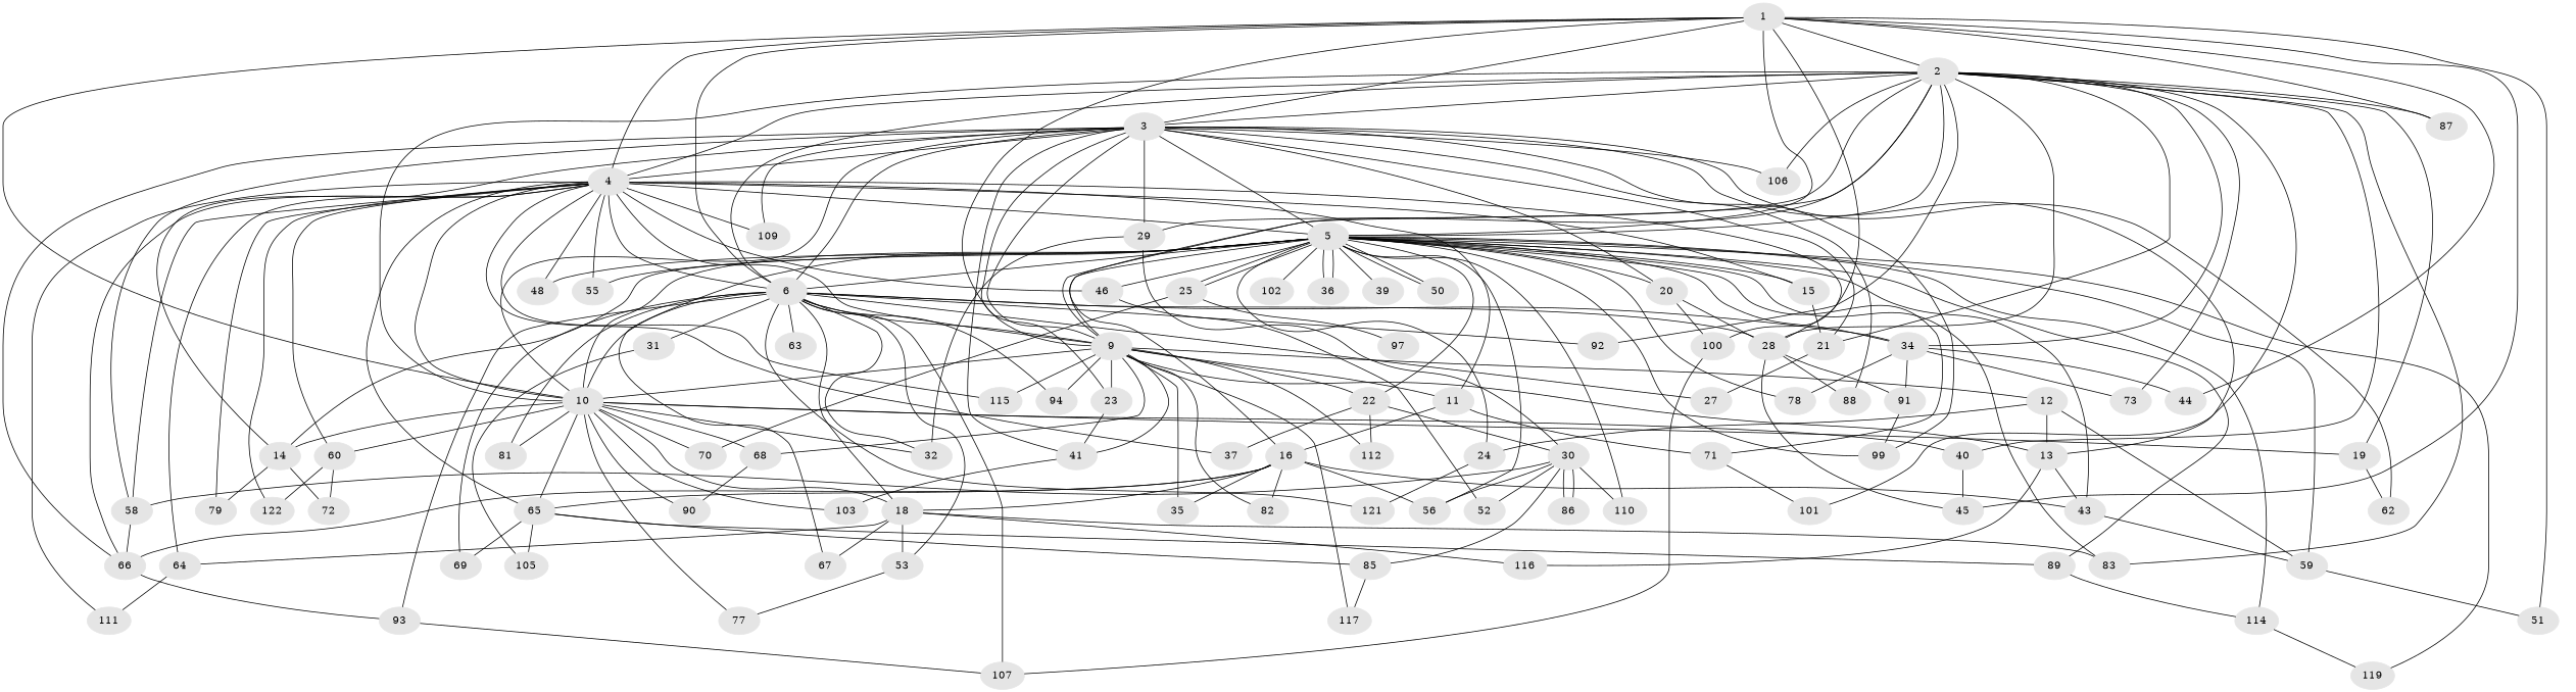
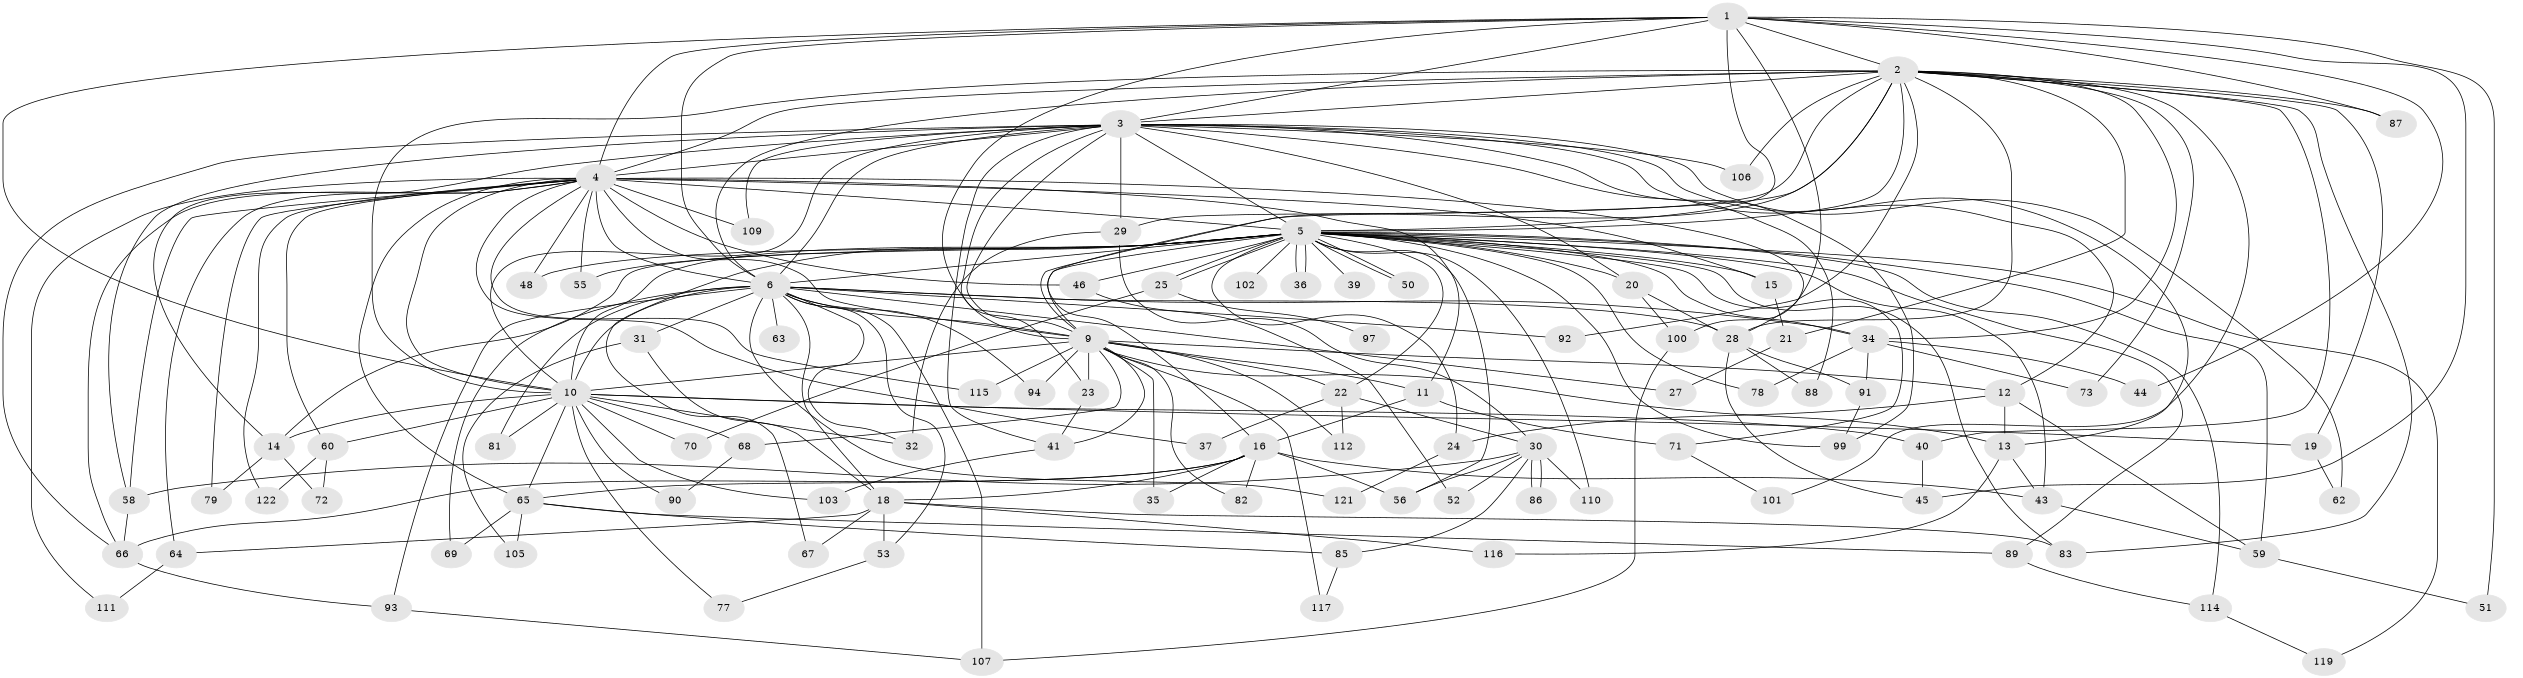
  graph {
    node [color=gray90 style=filled]
    1 [super="+108"]
    2 [super="+57"]
    3 [super="+98"]
    4 [super="+26"]
    5 [super="+8"]
    6 [super="+7"]
    9 [super="+42"]
    10 [super="+33"]
    44
    45
    51
    87
    100
    16 [super="+47"]
    19
    21
    28 [super="+54"]
    29
    34 [super="+38"]
    40
    73
    83
    92
    101
    106
    12 [super="+123"]
    13
    14 [super="+17"]
    20 [super="+76"]
    23
    41 [super="+59"]
    58 [super="+74"]
    62
    66 [super="+113"]
    88
    99
    109
    11
    15 [super="+118"]
    37
    46
    48
    55
    60
    64
    65 [super="+75"]
    79
    111
    115
    122
    102
    22
    24
    25
    36
    39
    43 [super="+61"]
    n58 [label=59 super="+96"]
    50
    56 [super="+95"]
    67
    71
    78
    89
    110
    114
    119
    18 [super="+104"]
    27
    31
    32 [super="+124"]
    53
    63
    69
    81
    93
    94
    107 [super="+125"]
    121
    35
    68
    82
    112
    117
    70
    77
    90
    103
    91 [super="+120"]
    30 [super="+80"]
    116
    72
    52
    85
    105
    97
    86
    1 -- 2
    1 -- 3
    1 -- 4
    1 -- 5 [weight=2]
    1 -- 6 [weight=2]
    1 -- 9
    1 -- 10
    1 -- 44
    1 -- 45
    1 -- 51
    1 -- 87
    1 -- 100
    2 -- 3
    2 -- 4
    2 -- 5 [weight=2]
    2 -- 6 [weight=2]
    2 -- 9 [weight=2]
    2 -- 10 [weight=2]
    2 -- 87
    2 -- 16
    2 -- 19
    2 -- 21
    2 -- 28
    2 -- 29
    2 -- 34
    2 -- 40
    2 -- 73
    2 -- 83
    2 -- 92
    2 -- 101
    2 -- 106
    3 -- 4
    3 -- 5 [weight=2]
    3 -- 6 [weight=3]
    3 -- 9
    3 -- 10
    3 -- 29
    3 -- 106
-   3 -- 21
+   3 -- 12
    3 -- 13
    3 -- 14
    3 -- 20
    3 -- 23
    3 -- 41
    3 -- 58
    3 -- 62
    3 -- 66
    3 -- 88
    3 -- 99
    3 -- 109
    4 -- 5 [weight=3]
    4 -- 6 [weight=2]
    4 -- 9
    4 -- 10
    4 -- 28
    4 -- 58
    4 -- 66
    4 -- 109
    4 -- 11
    4 -- 15 [weight=2]
    4 -- 37
    4 -- 46
    4 -- 48
    4 -- 55
    4 -- 60
    4 -- 64
    4 -- 65
    4 -- 79
    4 -- 111
    4 -- 115
    4 -- 122
    5 -- 6 [weight=4]
    5 -- 9 [weight=2]
    5 -- 10 [weight=3]
    5 -- 34
    5 -- 83
    5 -- 14
    5 -- 20
    5 -- 99
    5 -- 15
    5 -- 46
    5 -- 48
    5 -- 55
    5 -- 102
    5 -- 22
    5 -- 24
    5 -- 25
    5 -- 25
    5 -- 36
    5 -- 36
    5 -- 39 [weight=2]
    5 -- 43
    5 -- n58
    5 -- 50
    5 -- 50
    5 -- 56
    5 -- 67
    5 -- 71
    5 -- 78
    5 -- 89
    5 -- 110
    5 -- 114
    5 -- 119
    6 -- 9 [weight=2]
    6 -- 10 [weight=2]
    6 -- 28
    6 -- 34
    6 -- 92
    6 -- 18
    6 -- 27
    6 -- 31 [weight=2]
    6 -- 32
    6 -- 53
    6 -- 63 [weight=2]
    6 -- 69
    6 -- 81
    6 -- 93
    6 -- 94
    6 -- 107
    6 -- 121
    9 -- 10
    9 -- 12
    9 -- 13
    9 -- 23
    9 -- 41
    9 -- 11
    9 -- 115
    9 -- 22
    9 -- 94
    9 -- 35
    9 -- 68
    9 -- 82
    9 -- 112
    9 -- 117
    10 -- 19
    10 -- 40
    10 -- 14
    10 -- 60
    10 -- 65
-   10 -- 18
+   31 -- 18
    10 -- 32
    10 -- 81
    10 -- 68
    10 -- 70
    10 -- 77
    10 -- 90
    10 -- 103
    100 -- 107
    16 -- 66
    16 -- 65
    16 -- 43
    16 -- 56
    16 -- 18
    16 -- 35
    16 -- 82
    19 -- 62
    21 -- 27
    28 -- 45
    28 -- 88
    28 -- 91
    29 -- 32
    29 -- 30
    34 -- 44
    34 -- 73
    34 -- 78
    34 -- 91
    40 -- 45
    12 -- 13
    12 -- 24
    12 -- n58
    13 -- 43
    13 -- 116
    14 -- 79
    14 -- 72
    20 -- 100
    20 -- 28
    23 -- 41
    41 -- 103
    58 -- 66
    66 -- 93
    11 -- 16
    11 -- 71
    15 -- 21
    46 -- 52
    60 -- 122
    60 -- 72
    64 -- 111
    65 -- 89
    65 -- 69
    65 -- 85
    65 -- 105
    22 -- 37
    22 -- 112
    22 -- 30
    24 -- 121
    25 -- 70
    25 -- 97
    43 -- n58
    n58 -- 51
    71 -- 101
    89 -- 114
    114 -- 119
    18 -- 83
    18 -- 64
    18 -- 67
    18 -- 53
    18 -- 116
    31 -- 105
    53 -- 77
    93 -- 107
    68 -- 90
    91 -- 99
    30 -- 58
    30 -- 56
    30 -- 110
    30 -- 52
    30 -- 85
    30 -- 86
    30 -- 86
    85 -- 117
  }
